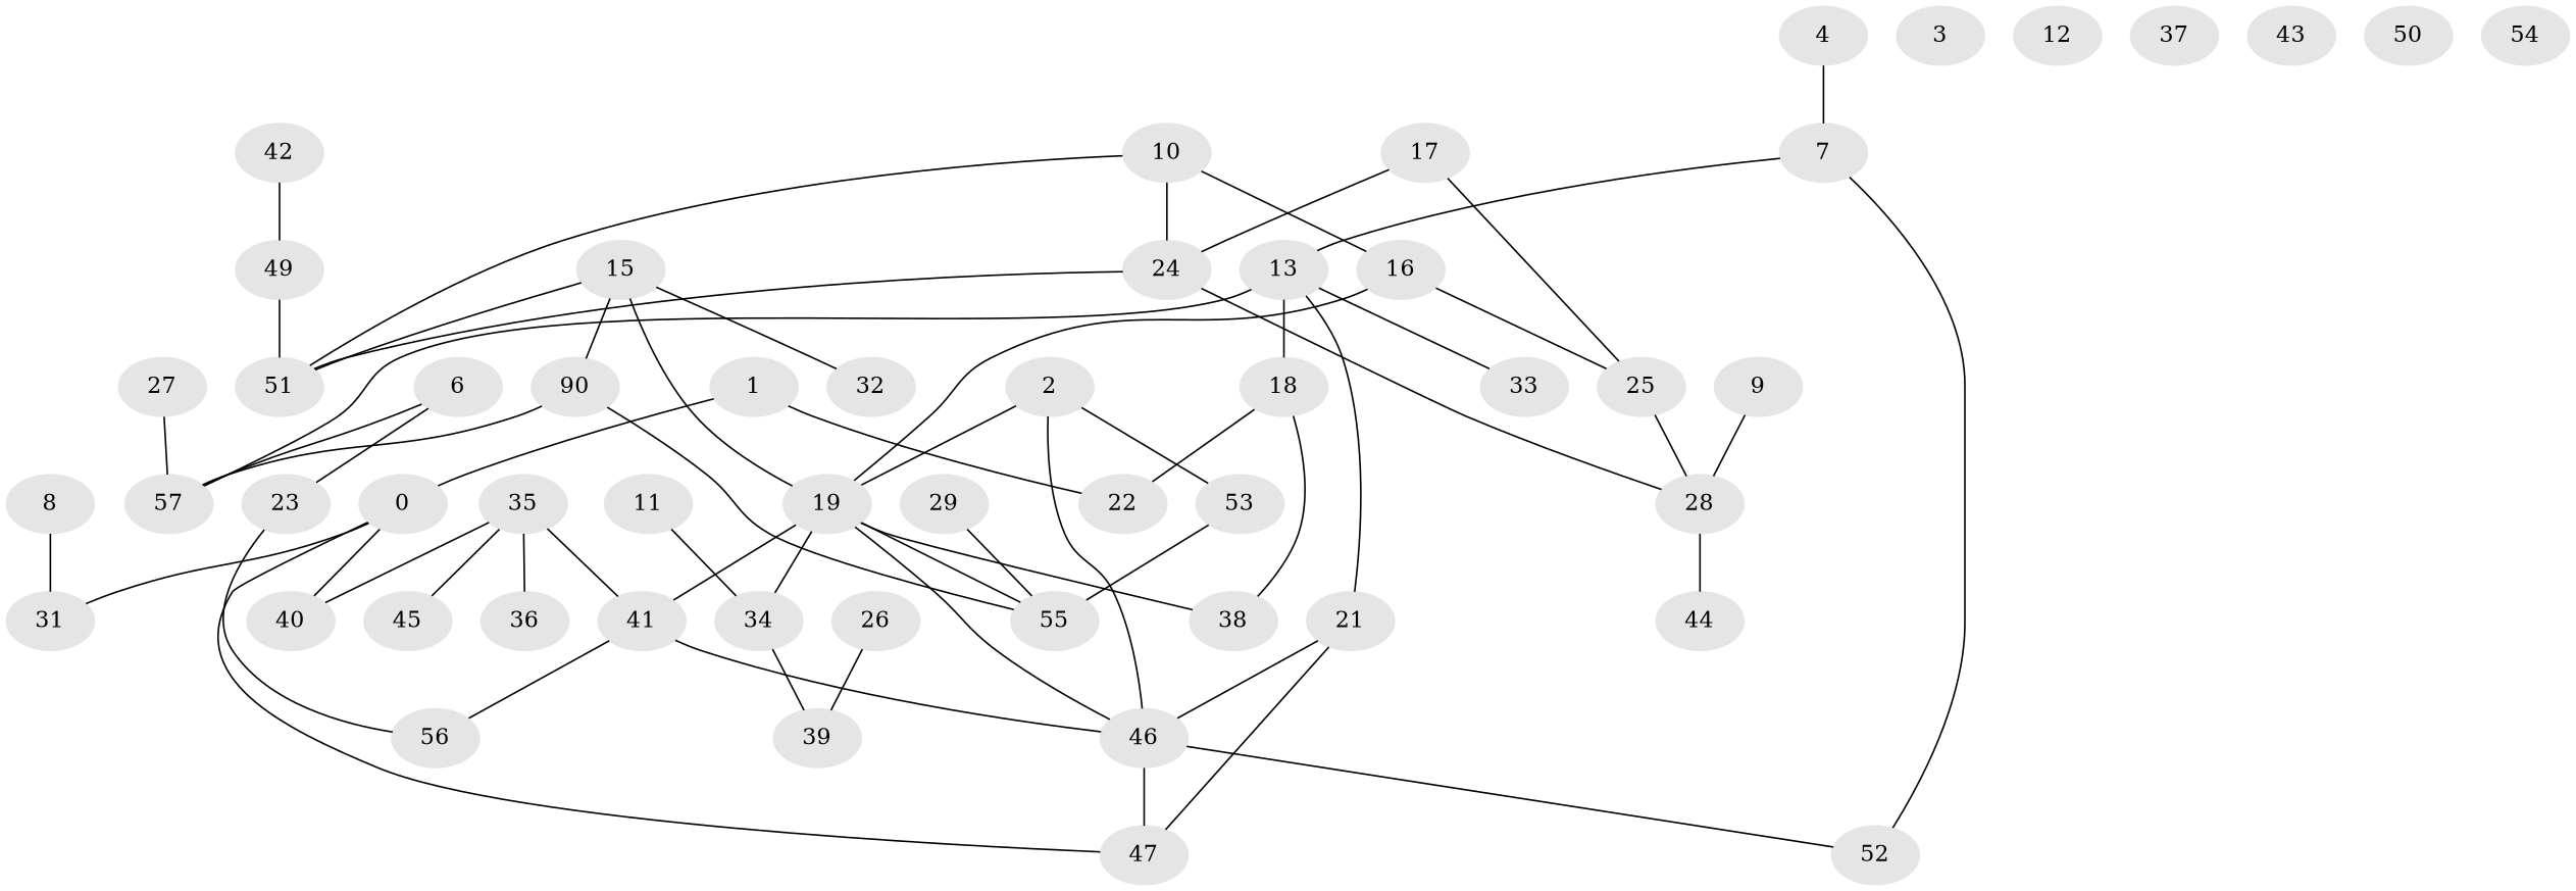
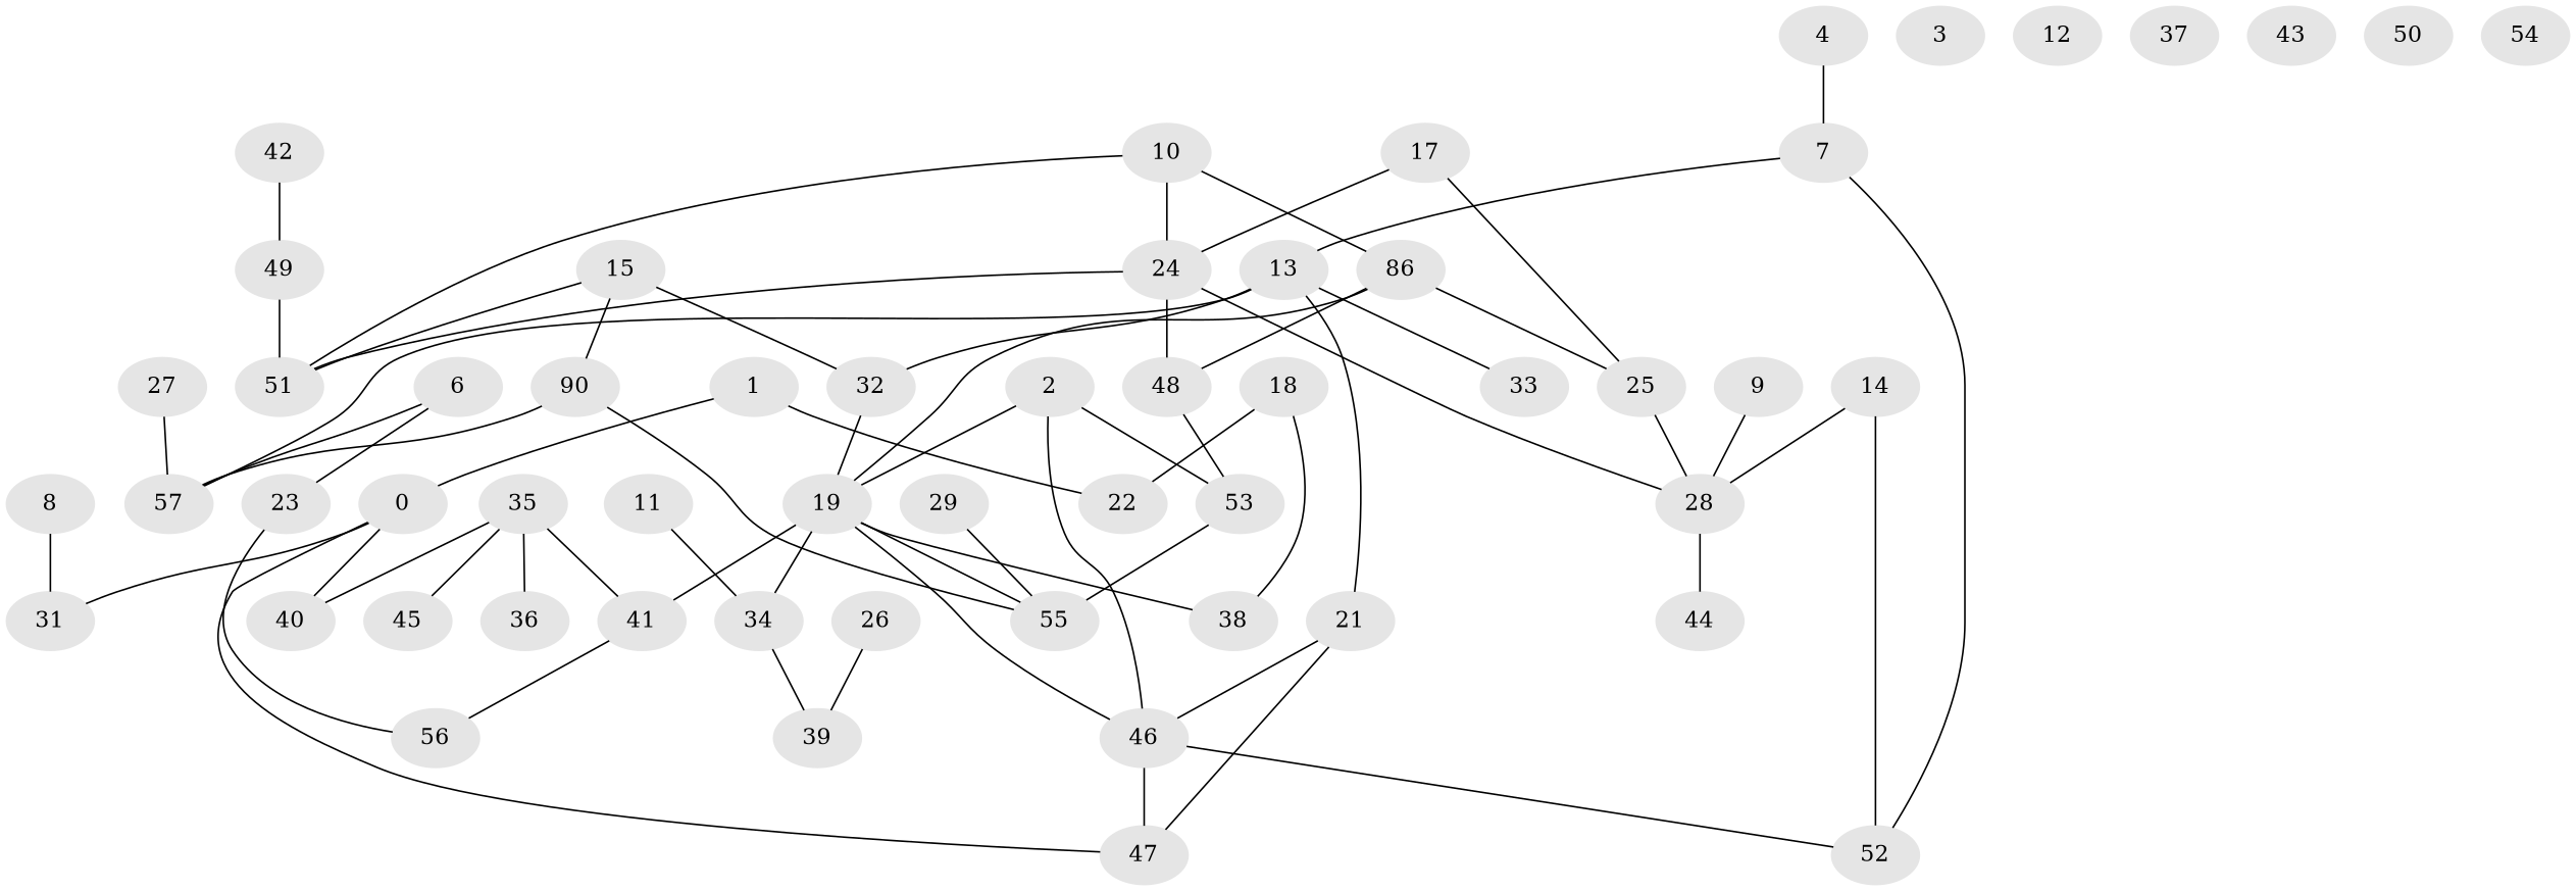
  graph {
    node [color=gray90 style=filled]
    n1 [label=0]
    1
    22
    31
    40
    47
    2
    19
    46
    53
    34
    38
    41
    55
    52
    3
    4
    7
    13
    6
    23
    57
    56
    18
    21
    33
    8
    9
    28
    44
    10
-   16
+   16 [label=86]
    24
    51
    25
+   48
    11
    39
    12
+   14
    15
    n42 [label=90]
    32
    17
    26
    27
    29
    35
    36
    45
    37
    42
    49
    43
    50
    54
    n1 -- 31
    n1 -- 40
    n1 -- 47
    1 -- n1
    1 -- 22
    2 -- 19
    2 -- 46
    2 -- 53
    19 -- 46
    19 -- 34
    19 -- 38
    19 -- 41
    19 -- 55
    46 -- 47
    46 -- 52
    53 -- 55
    34 -- 39
-   41 -- 46
    41 -- 56
    4 -- 7
    7 -- 52
    7 -- 13
    13 -- 57
-   13 -- 18
+   13 -- 32
    13 -- 21
    13 -- 33
    6 -- 23
    6 -- 57
    23 -- 56
    18 -- 22
    18 -- 38
    21 -- 47
    21 -- 46
    8 -- 31
    9 -- 28
    28 -- 44
    10 -- 16
    10 -- 24
    10 -- 51
    16 -- 19
    16 -- 25
+   16 -- 48
    24 -- 28
    24 -- 51
+   24 -- 48
    25 -- 28
+   48 -- 53
    11 -- 34
-   15 -- 19
+   14 -- 52
+   14 -- 28
+   32 -- 19
    15 -- 51
    15 -- n42
    15 -- 32
    n42 -- 55
    n42 -- 57
    17 -- 24
    17 -- 25
    26 -- 39
    27 -- 57
    29 -- 55
    35 -- 40
    35 -- 41
    35 -- 36
    35 -- 45
    42 -- 49
    49 -- 51
  }
